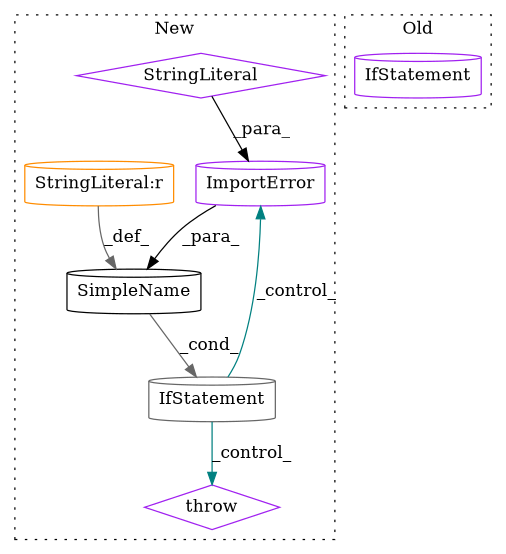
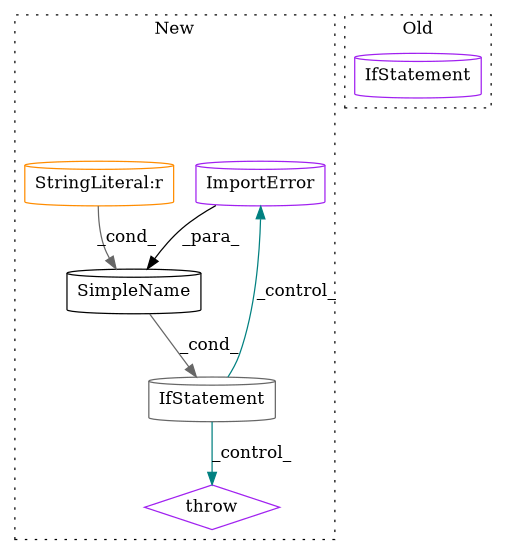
  digraph {
    node [a=25 color=purple l="4,2" shape=cylinder]
    edge [color=black]
    n1 [a=32 l="12,1" label=ImportError s="341,389"]
    n2 [a=53 l=6 label=throw s=335 shape=diamond]
    n3 [a=42 color=black label=SimpleName l=""]
    n4 [color=gray40 label=IfStatement s="268,325"]
-   n5 [a=45 l=36 label=StringLiteral s=353 shape=diamond]
    n6 [a=27 color=darkorange l=4 label="StringLiteral:r" s=284]
    n7 [label=IfStatement s="259,278"]
    subgraph cluster_1 {
      label=New
      style=dotted
      n1
      n2
      n3
      n4
-     n5
      n6
    }
    subgraph cluster_2 {
      label=Old
      style=dotted
      n7
    }
    n1 -> n3 [label=_para_]
    n3 -> n4 [color=gray40 label=_cond_]
    n4 -> n1 [color=teal label=_control_]
    n4 -> n2 [color=teal label=_control_]
-   n5 -> n1 [label=_para_]
-   n6 -> n3 [color=gray40 label=_def_]
+   n6 -> n3 [color=gray40 label=_cond_]
  }
